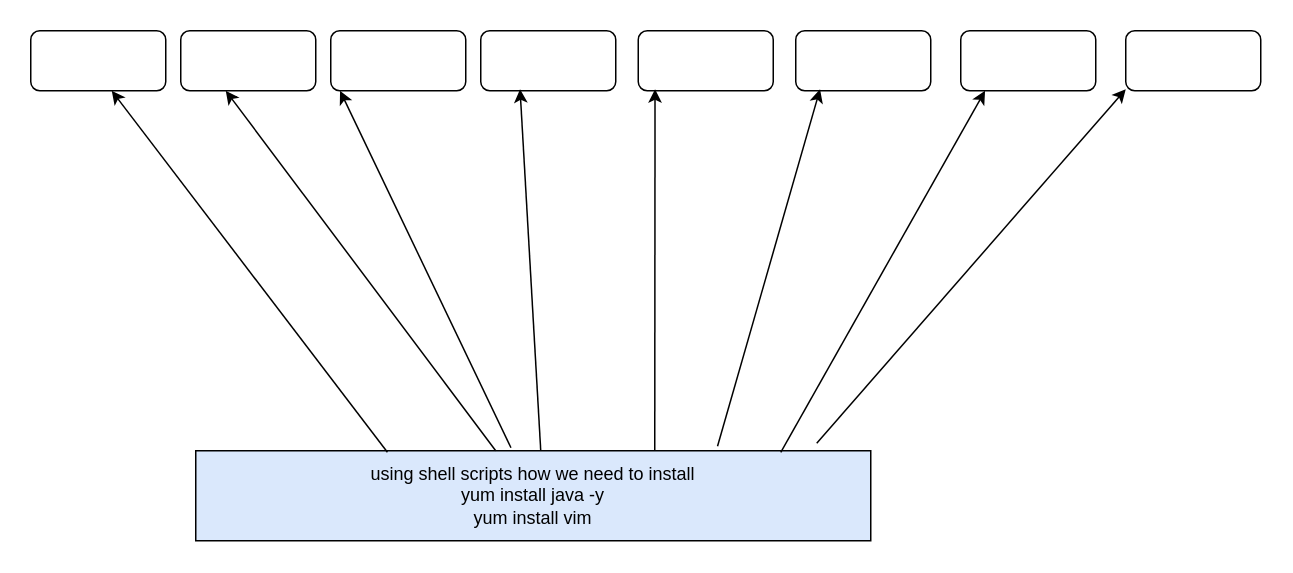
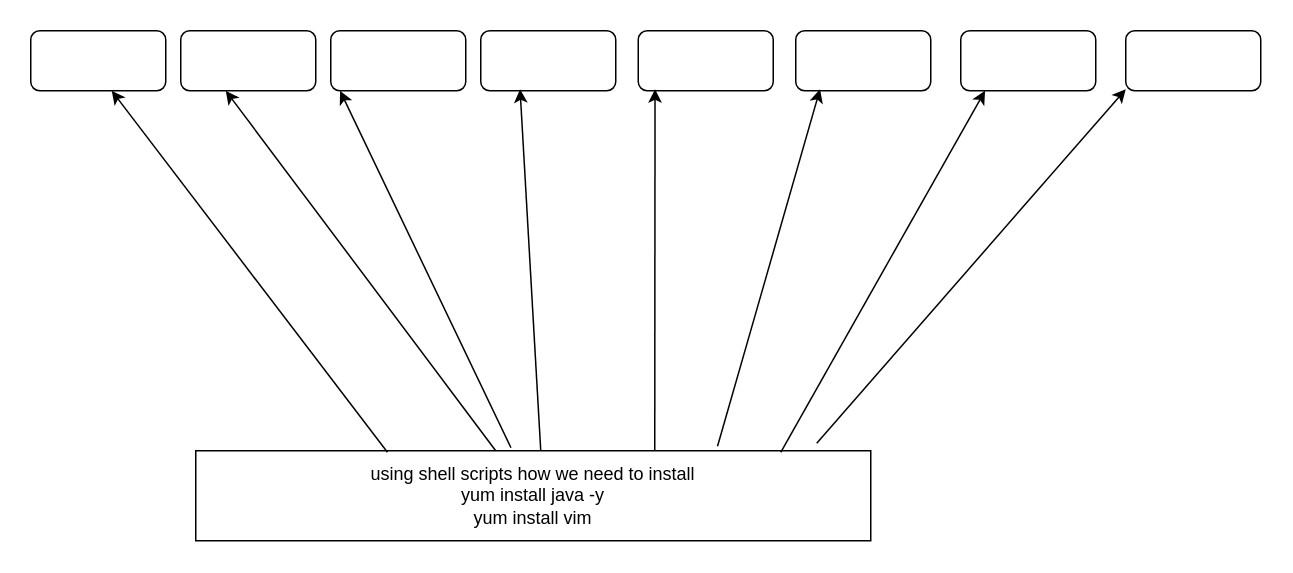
  <mxCell id="0" />
  <mxCell id="1" parent="0" />
  <mxCell id="2" value="" style="rounded=1;whiteSpace=wrap;html=1;" vertex="1" parent="1"><mxGeometry x="20" y="20" width="90" height="40" as="geometry" /></mxCell>
  <mxCell id="3" value="" style="rounded=1;whiteSpace=wrap;html=1;" vertex="1" parent="1"><mxGeometry x="120" y="20" width="90" height="40" as="geometry" /></mxCell>
  <mxCell id="4" value="" style="rounded=1;whiteSpace=wrap;html=1;" vertex="1" parent="1"><mxGeometry x="220" y="20" width="90" height="40" as="geometry" /></mxCell>
  <mxCell id="5" value="" style="rounded=1;whiteSpace=wrap;html=1;" vertex="1" parent="1"><mxGeometry x="320" y="20" width="90" height="40" as="geometry" /></mxCell>
  <mxCell id="6" value="" style="rounded=1;whiteSpace=wrap;html=1;" vertex="1" parent="1"><mxGeometry x="425" y="20" width="90" height="40" as="geometry" /></mxCell>
  <mxCell id="7" value="" style="rounded=1;whiteSpace=wrap;html=1;" vertex="1" parent="1"><mxGeometry x="530" y="20" width="90" height="40" as="geometry" /></mxCell>
  <mxCell id="8" value="" style="rounded=1;whiteSpace=wrap;html=1;" vertex="1" parent="1"><mxGeometry x="640" y="20" width="90" height="40" as="geometry" /></mxCell>
  <mxCell id="9" value="" style="rounded=1;whiteSpace=wrap;html=1;" vertex="1" parent="1"><mxGeometry x="750" y="20" width="90" height="40" as="geometry" /></mxCell>
- <mxCell id="10" value="using shell scripts how we need to install&lt;br&gt;yum install java -y&lt;br&gt;yum install vim" style="rounded=0;whiteSpace=wrap;html=1;fillColor=#dae8fc;" vertex="1" parent="1"><mxGeometry x="130" y="300" width="450" height="60" as="geometry" /></mxCell>
+ <mxCell id="10" value="using shell scripts how we need to install&lt;br&gt;yum install java -y&lt;br&gt;yum install vim" style="rounded=0;whiteSpace=wrap;html=1;" vertex="1" parent="1"><mxGeometry x="130" y="300" width="450" height="60" as="geometry" /></mxCell>
  <mxCell id="11" value="" style="endArrow=classic;html=1;entryX=0.6;entryY=1;entryDx=0;entryDy=0;entryPerimeter=0;exitX=0.284;exitY=0.017;exitDx=0;exitDy=0;exitPerimeter=0;" edge="1" parent="1" source="10" target="2"><mxGeometry width="50" height="50" relative="1" as="geometry"><mxPoint x="100" y="210" as="sourcePoint" /><mxPoint x="150" y="160" as="targetPoint" /></mxGeometry></mxCell>
  <mxCell id="12" value="" style="endArrow=classic;html=1;entryX=0.6;entryY=1;entryDx=0;entryDy=0;entryPerimeter=0;" edge="1" parent="1"><mxGeometry width="50" height="50" relative="1" as="geometry"><mxPoint x="330" y="300" as="sourcePoint" /><mxPoint x="150" y="60" as="targetPoint" /></mxGeometry></mxCell>
  <mxCell id="13" value="" style="endArrow=classic;html=1;entryX=0.6;entryY=1;entryDx=0;entryDy=0;entryPerimeter=0;exitX=0.467;exitY=-0.033;exitDx=0;exitDy=0;exitPerimeter=0;" edge="1" parent="1" source="10"><mxGeometry width="50" height="50" relative="1" as="geometry"><mxPoint x="410" y="311.02" as="sourcePoint" /><mxPoint x="226.2" y="60" as="targetPoint" /></mxGeometry></mxCell>
  <mxCell id="14" value="" style="endArrow=classic;html=1;entryX=0.6;entryY=1;entryDx=0;entryDy=0;entryPerimeter=0;" edge="1" parent="1"><mxGeometry width="50" height="50" relative="1" as="geometry"><mxPoint x="360" y="300" as="sourcePoint" /><mxPoint x="346.2" y="58.98" as="targetPoint" /></mxGeometry></mxCell>
  <mxCell id="15" value="" style="endArrow=classic;html=1;entryX=0.6;entryY=1;entryDx=0;entryDy=0;entryPerimeter=0;" edge="1" parent="1"><mxGeometry width="50" height="50" relative="1" as="geometry"><mxPoint x="436" y="300" as="sourcePoint" /><mxPoint x="436.2" y="58.98" as="targetPoint" /></mxGeometry></mxCell>
  <mxCell id="16" value="" style="endArrow=classic;html=1;entryX=0.6;entryY=1;entryDx=0;entryDy=0;entryPerimeter=0;exitX=0.773;exitY=-0.05;exitDx=0;exitDy=0;exitPerimeter=0;" edge="1" parent="1" source="10"><mxGeometry width="50" height="50" relative="1" as="geometry"><mxPoint x="730" y="310" as="sourcePoint" /><mxPoint x="546.2" y="58.98" as="targetPoint" /></mxGeometry></mxCell>
  <mxCell id="17" value="" style="endArrow=classic;html=1;entryX=0.6;entryY=1;entryDx=0;entryDy=0;entryPerimeter=0;" edge="1" parent="1"><mxGeometry width="50" height="50" relative="1" as="geometry"><mxPoint x="520" y="301.02" as="sourcePoint" /><mxPoint x="656.2" y="60" as="targetPoint" /></mxGeometry></mxCell>
  <mxCell id="18" value="" style="endArrow=classic;html=1;entryX=0.6;entryY=1;entryDx=0;entryDy=0;entryPerimeter=0;exitX=0.92;exitY=-0.083;exitDx=0;exitDy=0;exitPerimeter=0;" edge="1" parent="1" source="10"><mxGeometry width="50" height="50" relative="1" as="geometry"><mxPoint x="933.8" y="310" as="sourcePoint" /><mxPoint x="750" y="58.98" as="targetPoint" /></mxGeometry></mxCell>
